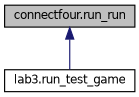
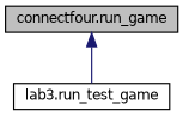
  digraph {
    rankdir=TB
    node [color=black fontname=Helvetica fontsize=10 shape=record style=filled]
-   n1 [fillcolor=grey75 fontcolor=black height=0.2 label="connectfour.run_run" width=0.4]
+   n1 [fillcolor=grey75 fontcolor=black height=0.2 label="connectfour.run_game" width=0.4]
    n2 [fillcolor=white height=0.2 label="lab3.run_test_game" width=0.4]
    n1 -> n2 [color=midnightblue dir=back fontname=Helvetica fontsize=10 labelfontname=Helvetica labelfontsize=10 style=solid]
  }
